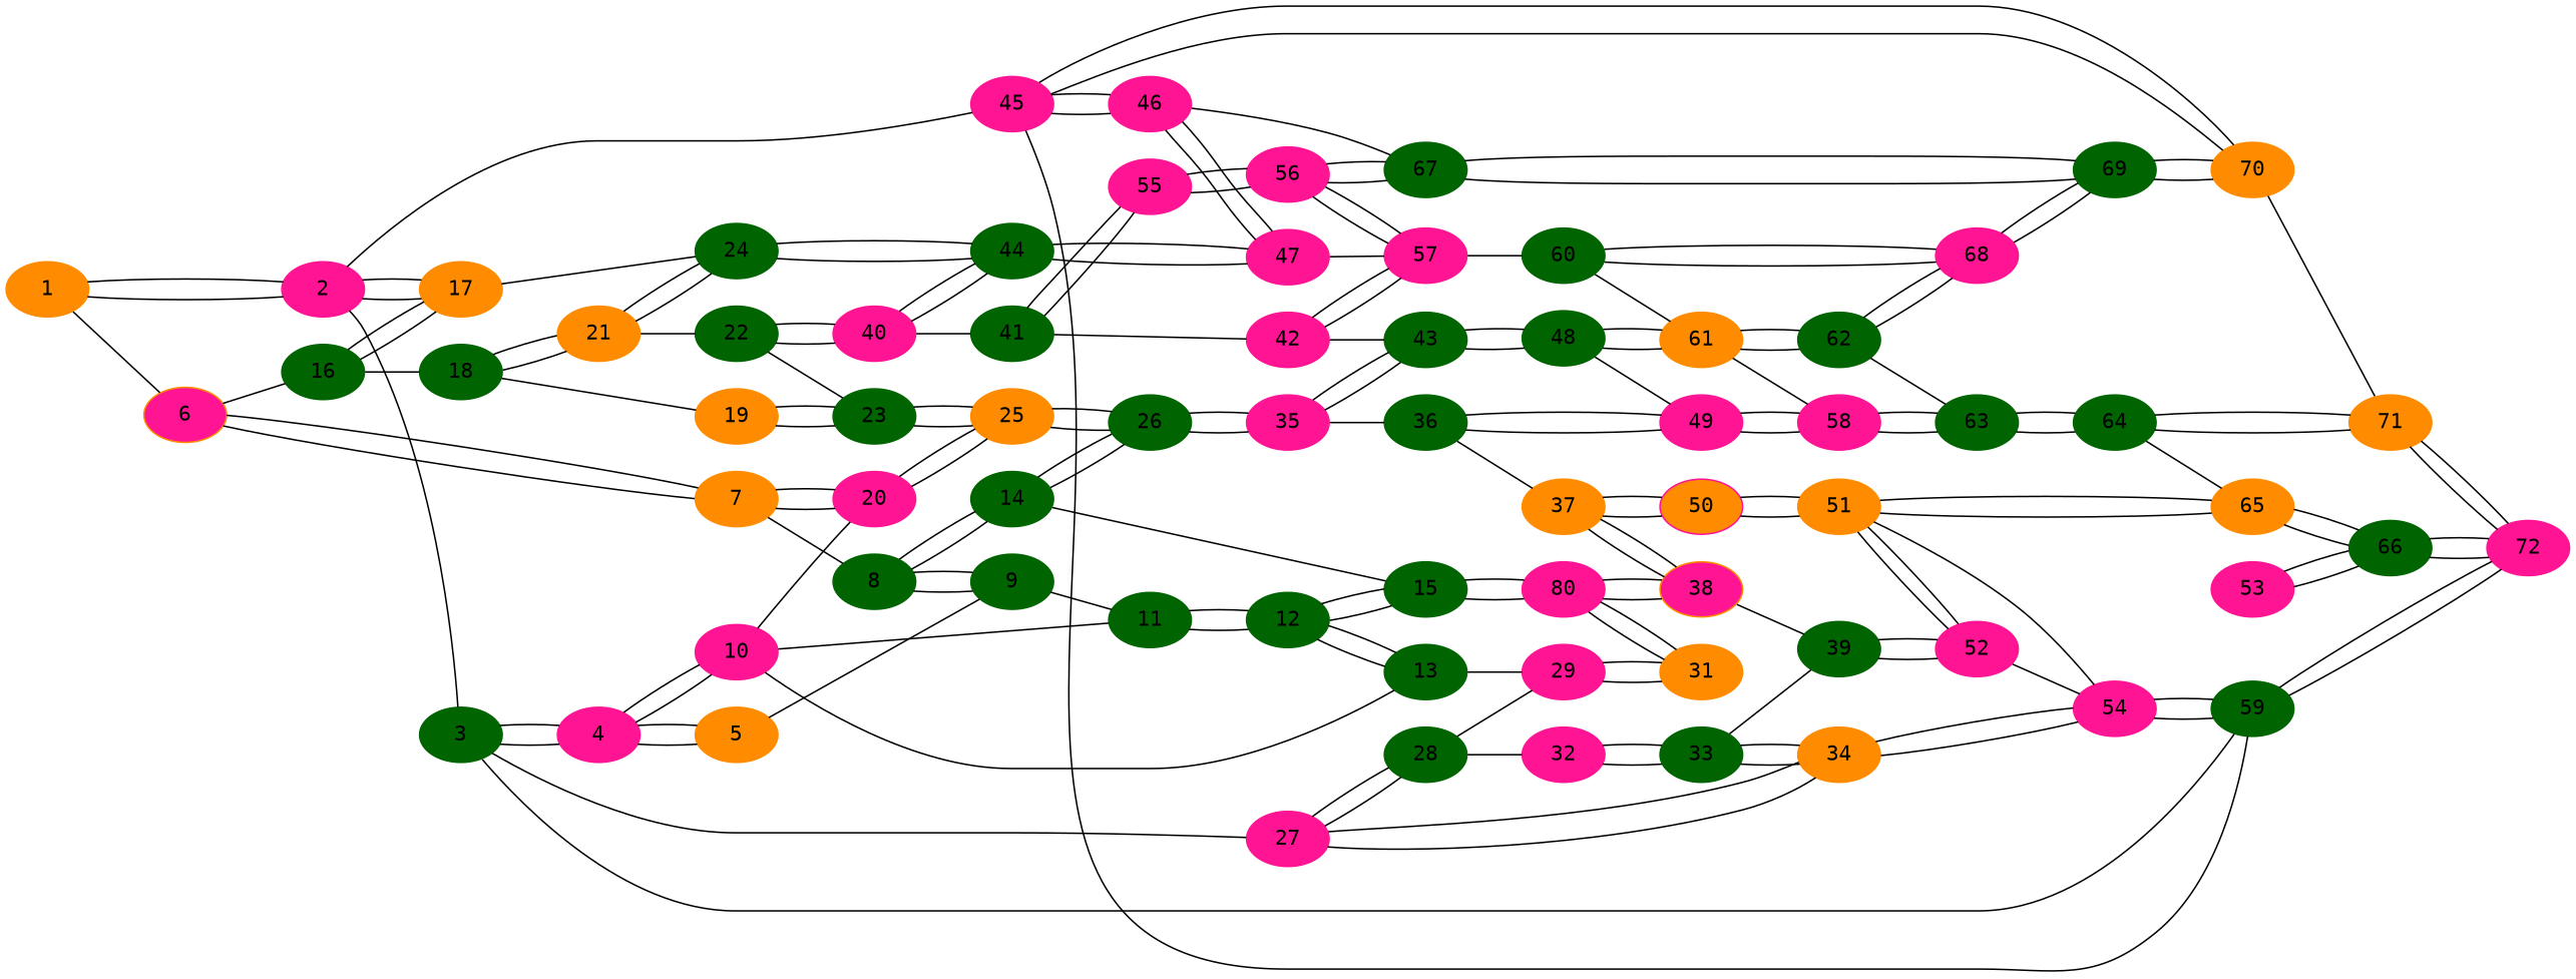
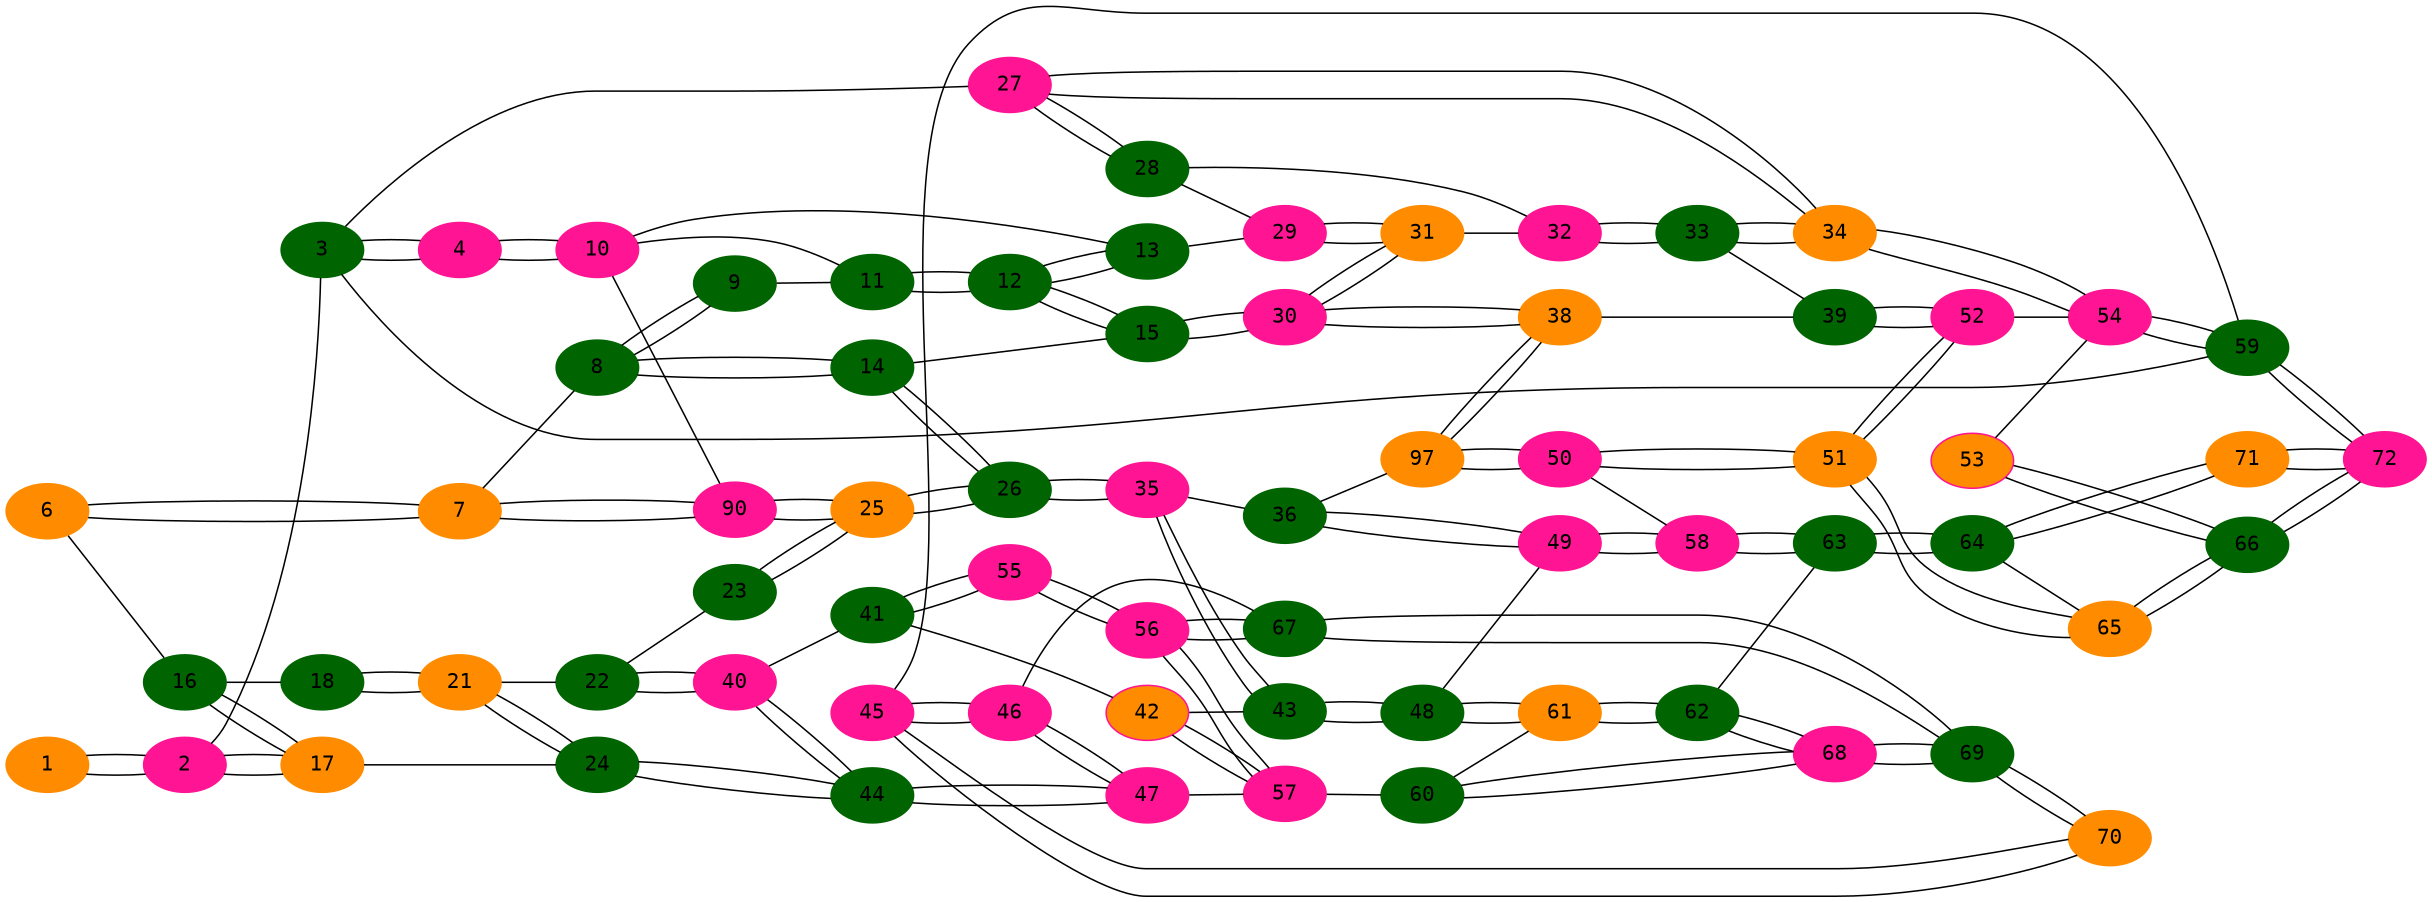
  graph {
    fontname="DejaVu Sans Mono"
    rankdir=LR
    node [color=darkgreen fontname="DejaVu Sans Mono" style=filled]
    edge [fontname="DejaVu Sans Mono"]
    1 [color=darkorange]
    2 [color=deeppink]
-   6 [color=darkorange fillcolor=deeppink]
+   6 [color=darkorange]
    3
    17 [color=darkorange]
    45 [color=deeppink]
    7 [color=darkorange]
    16
    4 [color=deeppink]
    27 [color=deeppink]
    59
    24
    46 [color=deeppink]
    70 [color=darkorange]
-   5 [color=darkorange]
    10 [color=deeppink]
    28
    34 [color=darkorange]
    72 [color=deeppink]
    9
-   20 [color=deeppink]
+   20 [color=deeppink label=90]
    11
    13
    8
    18
    14
    25 [color=darkorange]
    15
    26
    12
    29 [color=deeppink]
-   30 [color=deeppink label=80]
+   30 [color=deeppink]
    31 [color=darkorange]
    35 [color=deeppink]
-   38 [color=darkorange fillcolor=deeppink]
-   19 [color=darkorange]
+   38 [color=darkorange]
    21 [color=darkorange]
    44
    23
    22
    40 [color=deeppink]
    41
    47 [color=deeppink]
    36
    43
    32 [color=deeppink]
    54 [color=deeppink]
    33
    39
    52 [color=deeppink]
-   37 [color=darkorange]
+   37 [color=darkorange label=97]
    49 [color=deeppink]
    48
-   50 [color=deeppink fillcolor=darkorange]
+   50 [color=deeppink]
    58 [color=deeppink]
    51 [color=darkorange]
-   42 [color=deeppink]
+   42 [color=deeppink fillcolor=darkorange]
    55 [color=deeppink]
    57 [color=deeppink]
    56 [color=deeppink]
    60
    61 [color=darkorange]
    67
    71 [color=darkorange]
    69
    62
    63
    65 [color=darkorange]
    66
-   53 [color=deeppink]
+   53 [color=deeppink fillcolor=darkorange]
    68 [color=deeppink]
    64
    1 -- 2
    1 -- 2
-   1 -- 6
    2 -- 3
    2 -- 17
    2 -- 17
-   2 -- 45
    6 -- 7
    6 -- 7
    6 -- 16
    3 -- 4
    3 -- 4
    3 -- 27
    3 -- 59
    17 -- 24
    45 -- 59
    45 -- 46
    45 -- 46
    45 -- 70
    45 -- 70
    7 -- 20
    7 -- 20
    7 -- 8
    16 -- 17
    16 -- 17
    16 -- 18
-   4 -- 5
-   4 -- 5
    4 -- 10
    4 -- 10
    27 -- 28
    27 -- 28
    27 -- 34
    27 -- 34
    59 -- 72
    59 -- 72
    24 -- 44
    24 -- 44
    46 -- 47
    46 -- 47
    46 -- 67
-   70 -- 71
-   5 -- 9
    10 -- 20
    10 -- 11
    10 -- 13
    28 -- 29
    28 -- 32
    34 -- 54
    34 -- 54
    9 -- 11
    20 -- 25
    20 -- 25
    11 -- 12
    11 -- 12
    13 -- 29
    8 -- 9
    8 -- 9
    8 -- 14
    8 -- 14
-   18 -- 19
    18 -- 21
    18 -- 21
    14 -- 15
    14 -- 26
    14 -- 26
    25 -- 26
    25 -- 26
    15 -- 30
    15 -- 30
    26 -- 35
    26 -- 35
    12 -- 13
    12 -- 13
    12 -- 15
    12 -- 15
    29 -- 31
    29 -- 31
    30 -- 31
    30 -- 31
    30 -- 38
    30 -- 38
+   31 -- 32
    35 -- 36
    35 -- 43
    35 -- 43
    38 -- 39
-   19 -- 23
-   19 -- 23
    21 -- 24
    21 -- 24
    21 -- 22
    44 -- 47
    44 -- 47
    23 -- 25
    23 -- 25
    22 -- 23
    22 -- 40
    22 -- 40
    40 -- 44
    40 -- 44
    40 -- 41
    41 -- 42
    41 -- 55
    41 -- 55
    47 -- 57
    36 -- 37
    36 -- 49
    36 -- 49
    43 -- 48
    43 -- 48
    32 -- 33
    32 -- 33
    54 -- 59
    54 -- 59
    33 -- 34
    33 -- 34
    33 -- 39
    39 -- 52
    39 -- 52
    52 -- 54
    37 -- 38
    37 -- 38
    37 -- 50
    37 -- 50
    49 -- 58
    49 -- 58
    48 -- 49
    48 -- 61
    48 -- 61
-   61 -- 58
+   50 -- 58
    50 -- 51
    50 -- 51
    58 -- 63
    58 -- 63
    51 -- 52
    51 -- 52
    51 -- 65
    51 -- 65
    42 -- 43
    42 -- 57
    42 -- 57
    55 -- 56
    55 -- 56
    57 -- 60
    56 -- 57
    56 -- 57
    56 -- 67
    56 -- 67
    60 -- 61
    60 -- 68
    60 -- 68
    61 -- 62
    61 -- 62
    67 -- 69
    67 -- 69
    71 -- 72
    71 -- 72
    69 -- 70
    69 -- 70
    62 -- 63
    62 -- 68
    62 -- 68
    63 -- 64
    63 -- 64
    65 -- 66
    65 -- 66
    66 -- 72
    66 -- 72
-   51 -- 54
+   53 -- 54
    53 -- 66
    53 -- 66
    68 -- 69
    68 -- 69
    64 -- 71
    64 -- 71
    64 -- 65
  }
